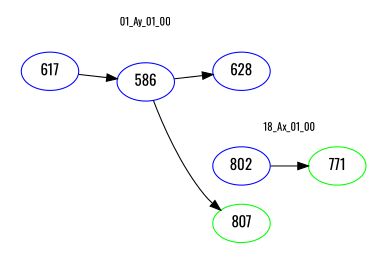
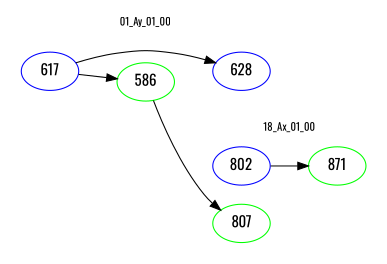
  digraph {
    fontname=Oswald
    rankdir=LR
    node [color=blue fontname=Oswald]
    edge [color=black fontname=Oswald]
    n1 [label=802]
-   n2 [color=green label=771]
+   n2 [color=green label=871]
    n3 [color=green label=807]
    n4 [label=617]
-   n5 [label=586]
+   n5 [color=green label=586]
    n6 [label=628]
    subgraph cluster_1 {
      color=white
      fontsize=10
      label="18_Ax_01_00"
      n1
      n2
      n3
    }
    subgraph cluster_2 {
      color=white
      fontsize=10
      label="01_Ay_01_00"
      n4
      n5
      n6
    }
    n1 -> n2
    n4 -> n5
-   n5 -> n6
+   n4 -> n6
    n5 -> n3
  }
